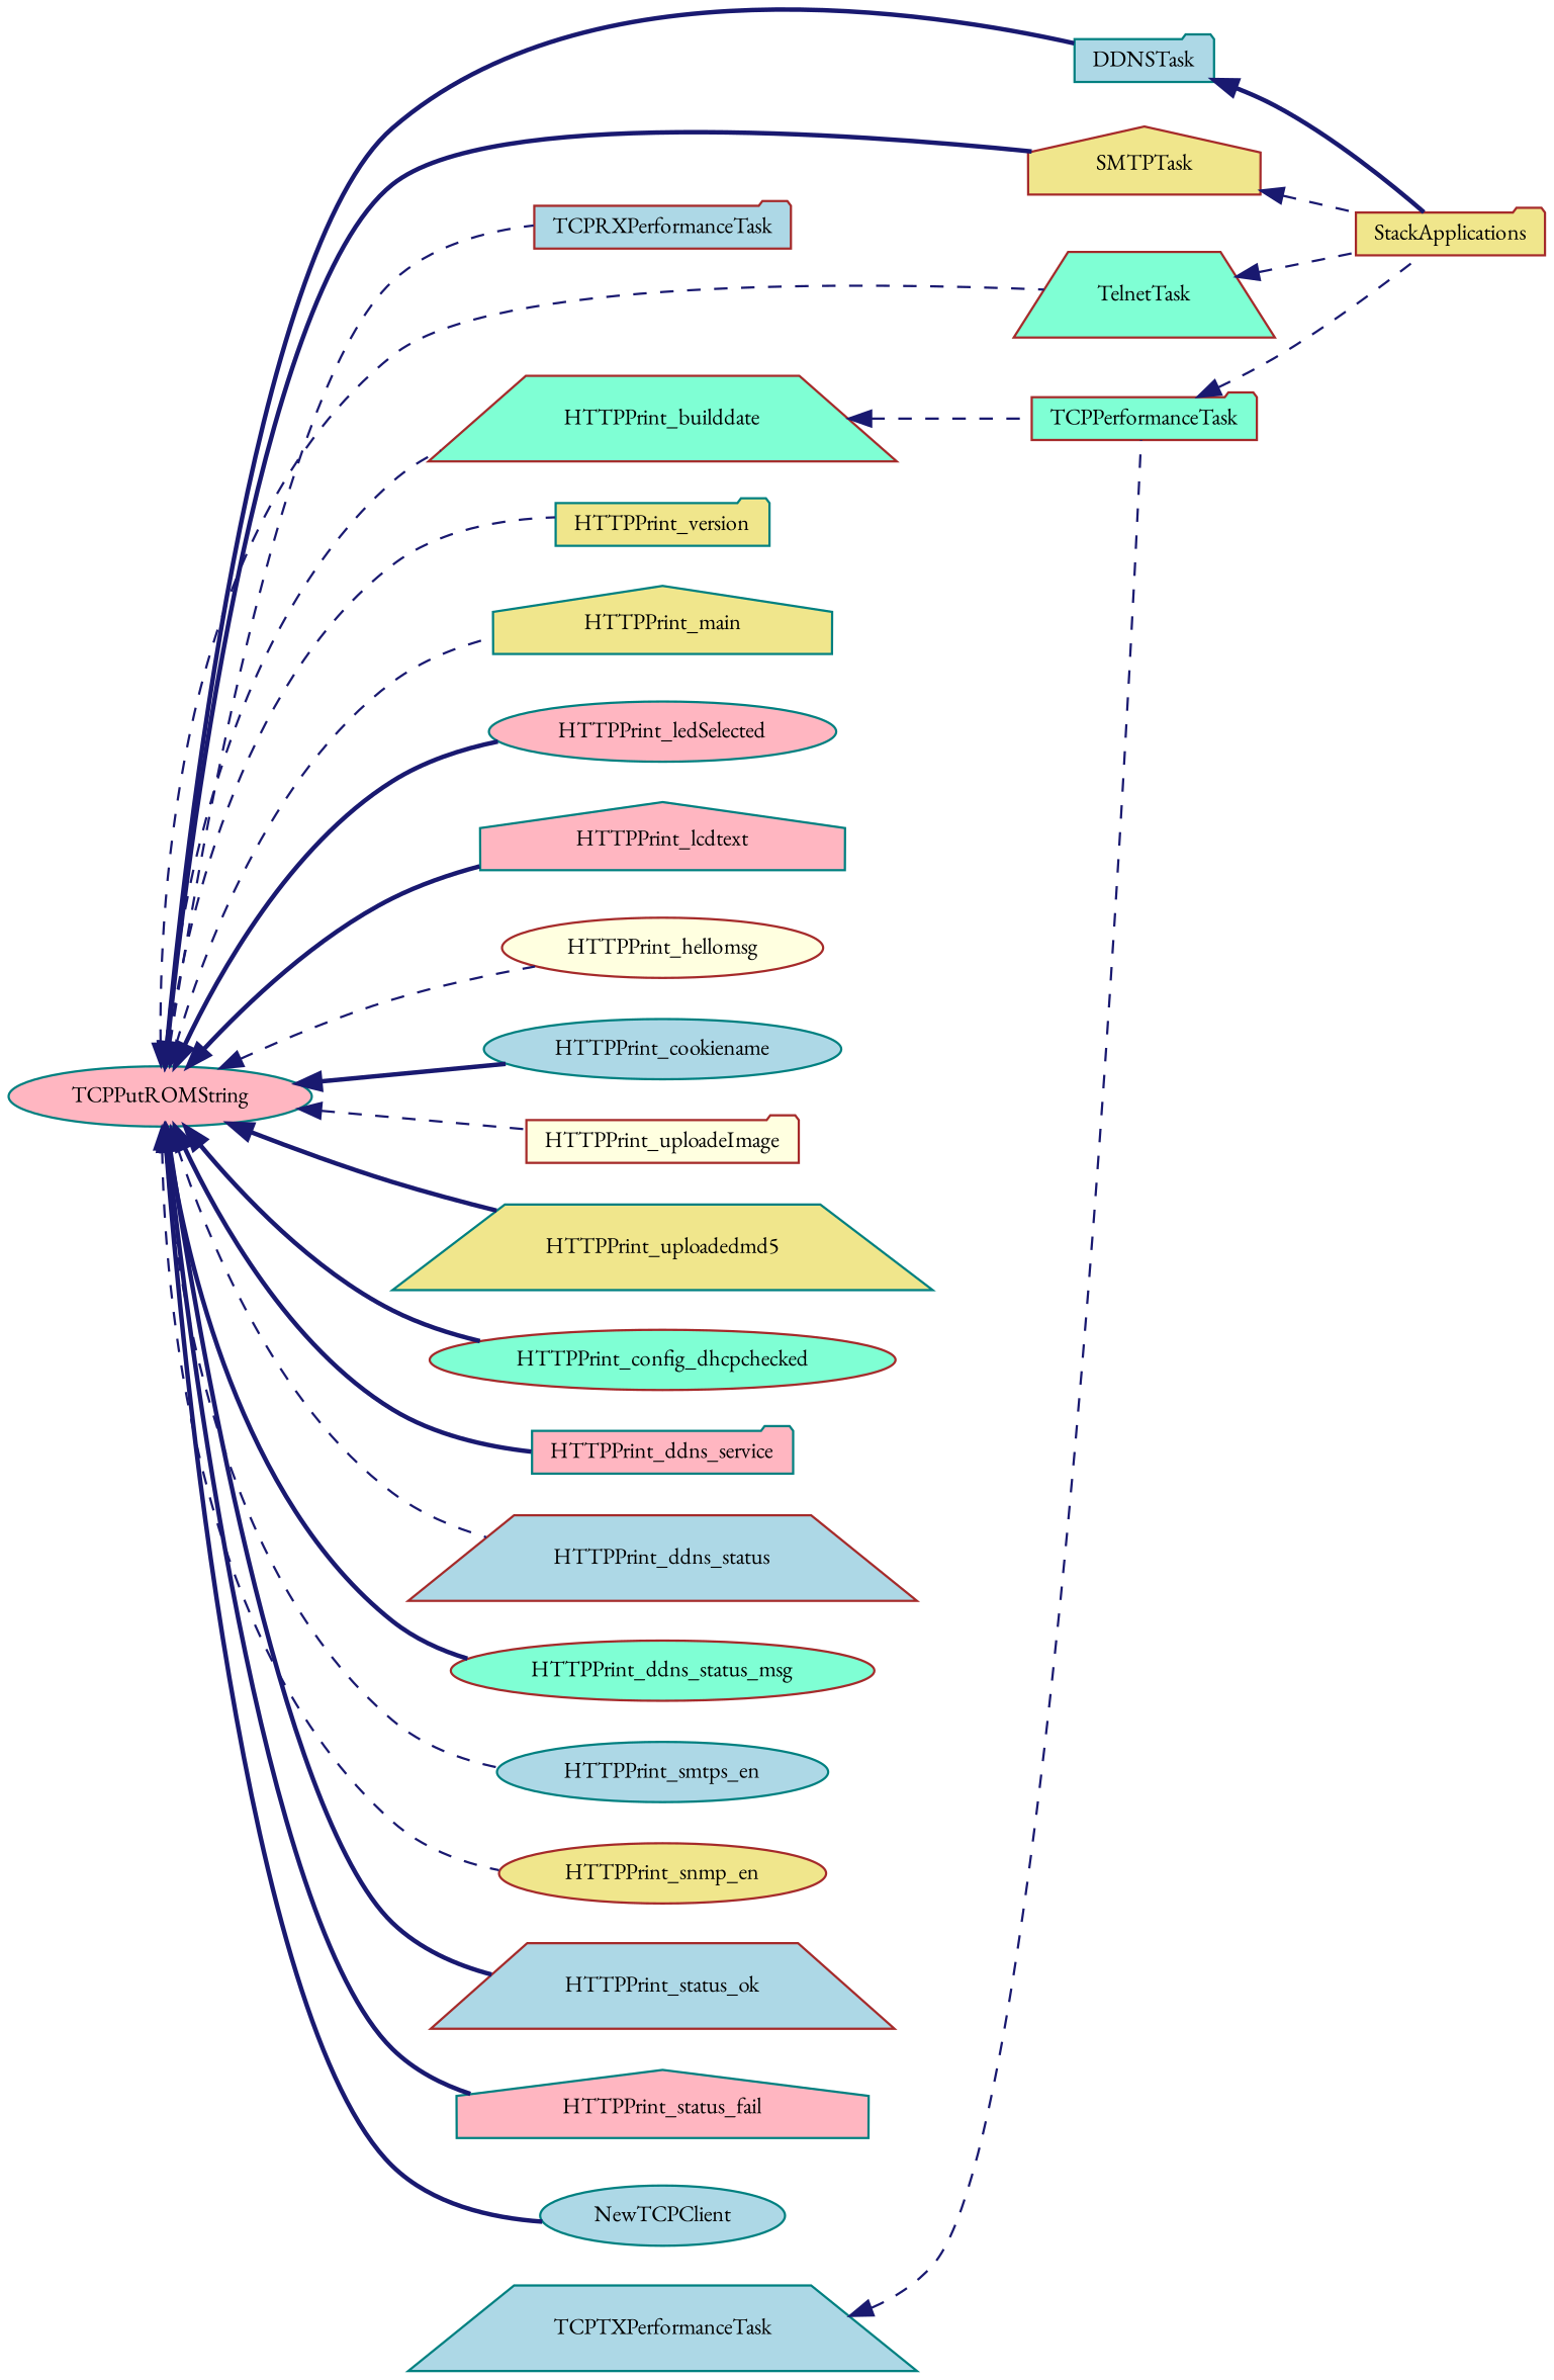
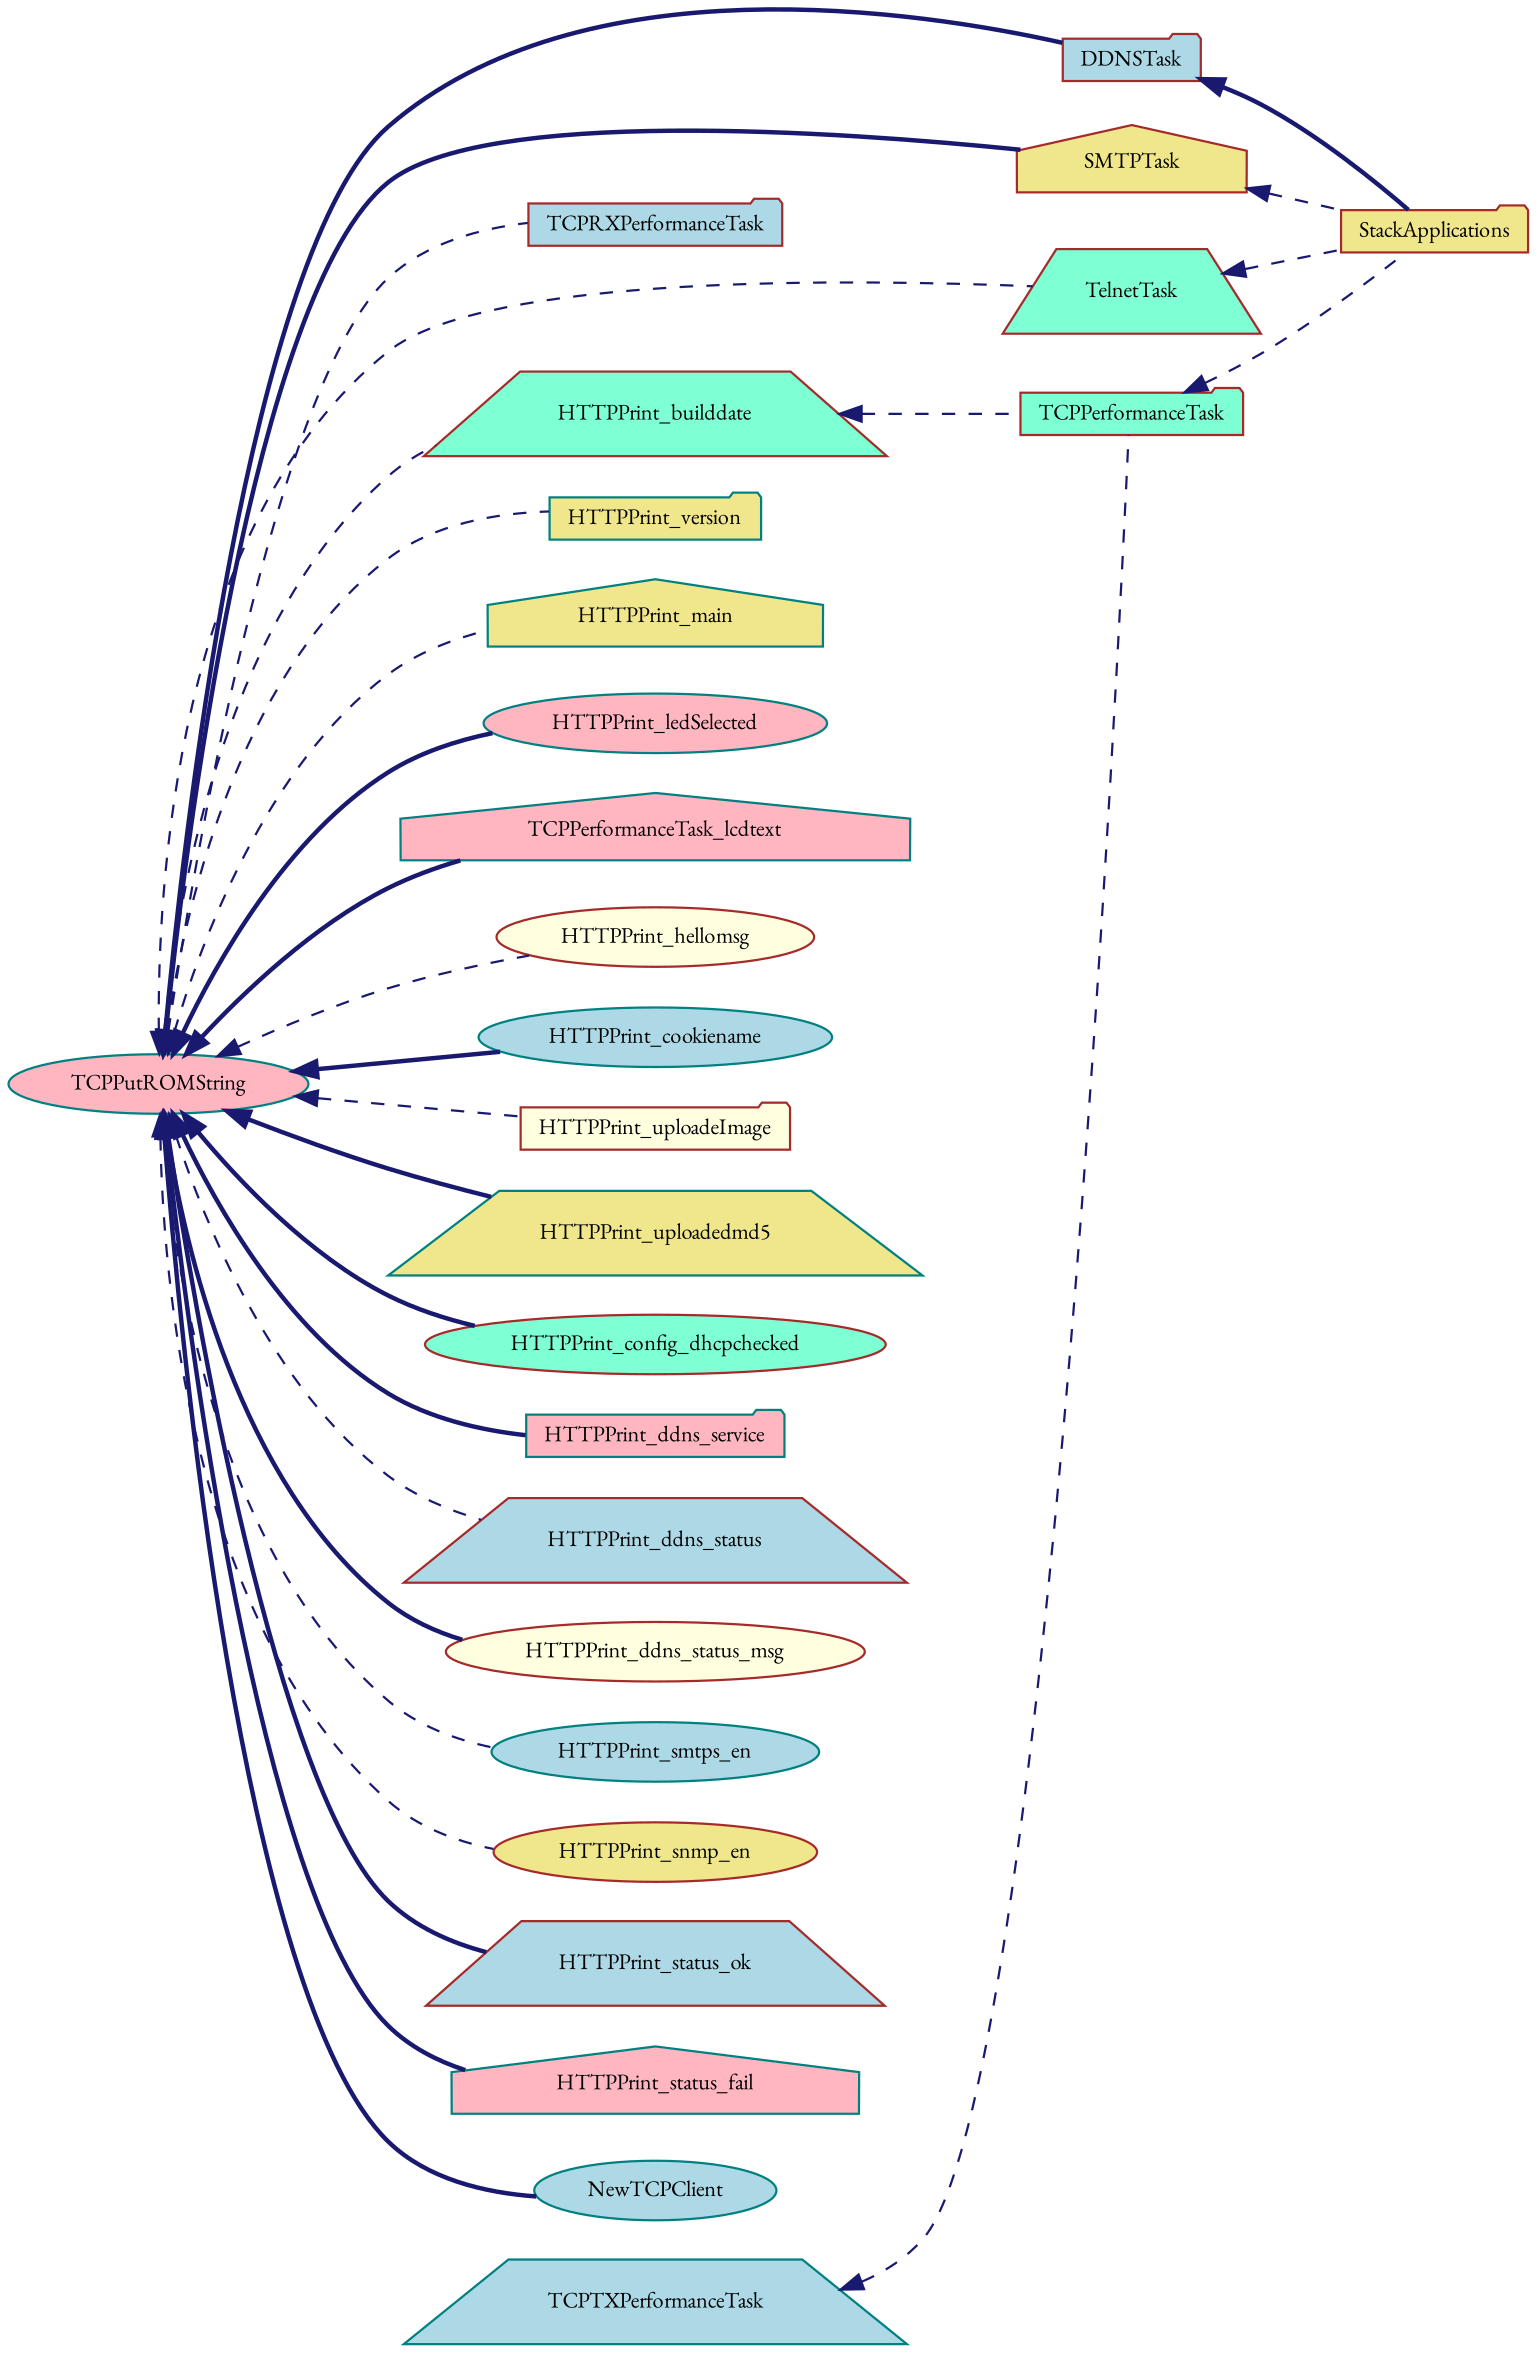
  digraph {
    fontname="EB Garamond"
    rankdir=LR
    node [color=brown fillcolor=lightblue fontname="EB Garamond" fontsize=10 shape=ellipse style=filled]
    edge [color=midnightblue dir=back fontname="EB Garamond" fontsize=10 labelfontname=Helvetica labelfontsize=10 style=dashed]
    n1 [color=teal fillcolor=lightpink fontcolor=black height=0.2 label=TCPPutROMString width=0.4]
-   n2 [color=teal height=0.2 label=DDNSTask shape=folder width=0.4]
+   n2 [height=0.2 label=DDNSTask shape=folder width=0.4]
    n3 [fillcolor=khaki height=0.2 label=SMTPTask shape=house width=0.4]
    n4 [height=0.2 label=TCPRXPerformanceTask shape=folder width=0.4]
    n5 [fillcolor=aquamarine height=0.2 label=TelnetTask shape=trapezium width=0.4]
    n6 [fillcolor=aquamarine height=0.2 label=HTTPPrint_builddate shape=trapezium width=0.4]
    n7 [color=teal fillcolor=khaki height=0.2 label=HTTPPrint_version shape=folder width=0.4]
    n8 [color=teal fillcolor=khaki height=0.2 label=HTTPPrint_main shape=house width=0.4]
    n9 [color=teal fillcolor=lightpink height=0.2 label=HTTPPrint_ledSelected width=0.4]
-   n10 [color=teal fillcolor=lightpink height=0.2 label=HTTPPrint_lcdtext shape=house width=0.4]
+   n10 [color=teal fillcolor=lightpink height=0.2 label=TCPPerformanceTask_lcdtext shape=house width=0.4]
    n11 [fillcolor=lightyellow height=0.2 label=HTTPPrint_hellomsg width=0.4]
    n12 [color=teal height=0.2 label=HTTPPrint_cookiename width=0.4]
    n13 [fillcolor=lightyellow height=0.2 label=HTTPPrint_uploadeImage shape=folder width=0.4]
    n14 [color=teal fillcolor=khaki height=0.2 label=HTTPPrint_uploadedmd5 shape=trapezium width=0.4]
    n15 [fillcolor=aquamarine height=0.2 label=HTTPPrint_config_dhcpchecked width=0.4]
    n16 [color=teal fillcolor=lightpink height=0.2 label=HTTPPrint_ddns_service shape=folder width=0.4]
    n17 [height=0.2 label=HTTPPrint_ddns_status shape=trapezium width=0.4]
-   n18 [fillcolor=aquamarine height=0.2 label=HTTPPrint_ddns_status_msg width=0.4]
+   n18 [fillcolor=lightyellow height=0.2 label=HTTPPrint_ddns_status_msg width=0.4]
    n19 [color=teal height=0.2 label=HTTPPrint_smtps_en width=0.4]
    n20 [fillcolor=khaki height=0.2 label=HTTPPrint_snmp_en width=0.4]
    n21 [height=0.2 label=HTTPPrint_status_ok shape=trapezium width=0.4]
    n22 [color=teal fillcolor=lightpink height=0.2 label=HTTPPrint_status_fail shape=house width=0.4]
    n23 [color=teal height=0.2 label=NewTCPClient width=0.4]
    n24 [fillcolor=khaki height=0.2 label=StackApplications shape=folder width=0.4]
    n25 [color=teal height=0.2 label=TCPTXPerformanceTask shape=trapezium width=0.4]
    n26 [fillcolor=aquamarine height=0.2 label=TCPPerformanceTask shape=folder width=0.4]
    n1 -> n2 [style=bold]
    n1 -> n3 [style=bold]
    n1 -> n4
    n1 -> n5
    n1 -> n6
    n1 -> n7
    n1 -> n8
    n1 -> n9 [style=bold]
    n1 -> n10 [style=bold]
    n1 -> n11
    n1 -> n12 [style=bold]
    n1 -> n13
    n1 -> n14 [style=bold]
    n1 -> n15 [style=bold]
    n1 -> n16 [style=bold]
    n1 -> n17
    n1 -> n18 [style=bold]
    n1 -> n19
    n1 -> n20
    n1 -> n21 [style=bold]
    n1 -> n22 [style=bold]
    n1 -> n23 [style=bold]
    n2 -> n24 [style=bold]
    n3 -> n24
    n5 -> n24
    n6 -> n26
    n25 -> n26
    n26 -> n24
  }
